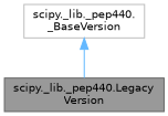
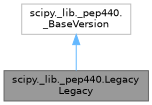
  digraph {
    node [fontname=Helvetica fontsize=10 shape=box style=filled]
-   n1 [color=gray40 fillcolor=grey60 fontcolor=black height=0.2 label="scipy._lib._pep440.Legacy\lVersion" width=0.4]
+   n1 [color=gray40 fillcolor=grey60 fontcolor=black height=0.2 label="scipy._lib._pep440.Legacy\lLegacy" width=0.4]
    n2 [color=grey75 fillcolor=white height=0.2 label="scipy._lib._pep440.\l_BaseVersion" width=0.4]
    n2 -> n1 [color=steelblue1 dir=back fontname=Helvetica fontsize=10 labelfontname=Helvetica labelfontsize=10 style=solid]
  }
